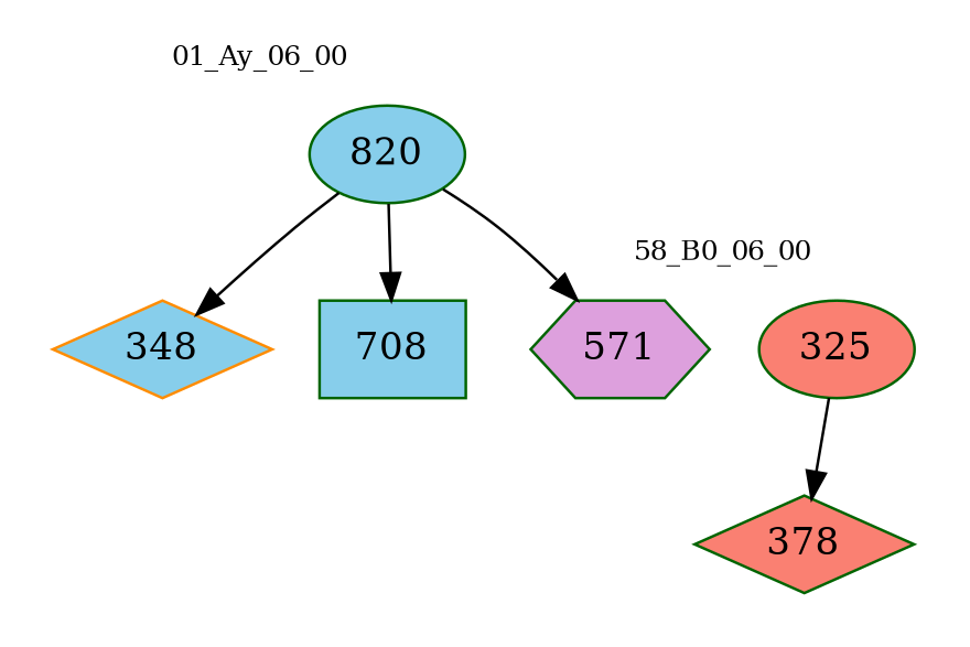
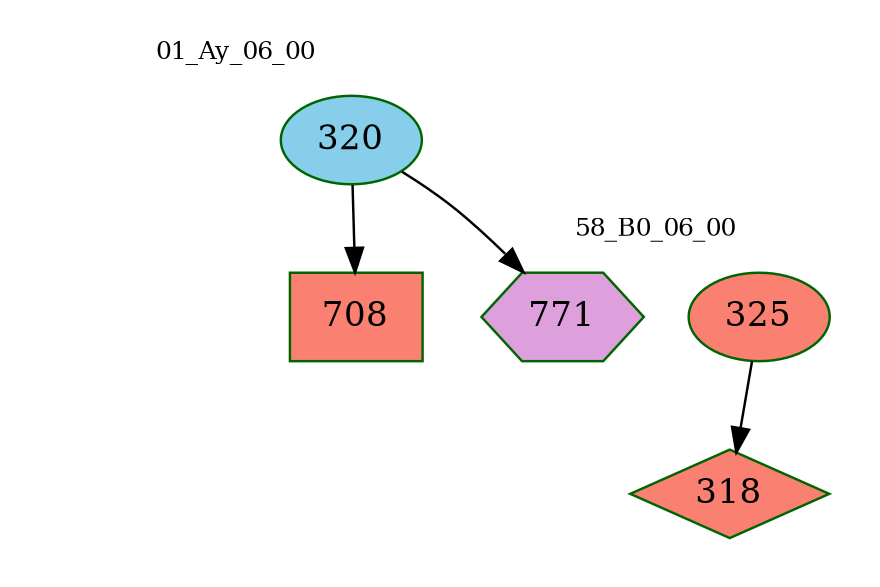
  digraph {
    node [color=darkgreen fillcolor=salmon shape=ellipse style=filled]
    edge [color=black]
-   n1 [fillcolor=skyblue label=820]
-   n2 [color=darkorange fillcolor=skyblue label=348 shape=diamond]
-   n3 [fillcolor=skyblue label=708 shape=box]
+   n1 [fillcolor=skyblue label=320]
+   n3 [label=708 shape=box]
    n4 [label=325]
-   n5 [fillcolor=plum label=571 shape=hexagon]
-   n6 [label=378 shape=diamond]
+   n5 [fillcolor=plum label=771 shape=hexagon]
+   n6 [label=318 shape=diamond]
    subgraph cluster_1 {
      color=white
      fontsize=10
      label="01_Ay_06_00"
      n1
-     n2
      n3
    }
    subgraph cluster_2 {
      color=white
      fontsize=10
      label="58_B0_06_00"
      n4
      n5
      n6
    }
-   n1 -> n2
    n1 -> n3
    n1 -> n5
    n4 -> n6
  }
